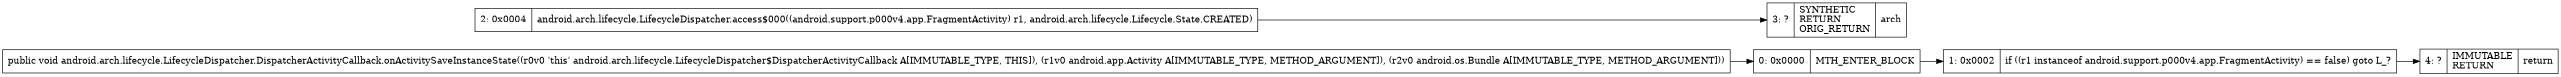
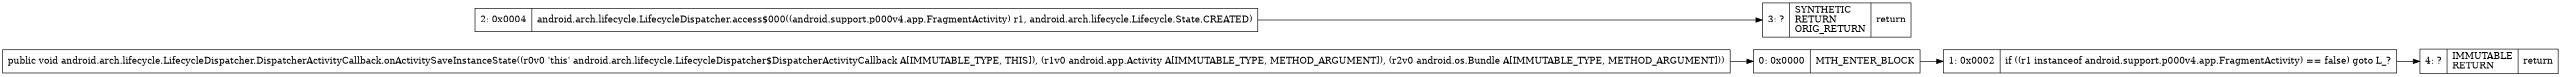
  digraph {
    rankdir=LR
    node [shape=record]
    n1 [label="{0\:\ 0x0000|MTH_ENTER_BLOCK\l}"]
    n2 [label="{1\:\ 0x0002|if ((r1 instanceof android.support.p000v4.app.FragmentActivity) == false) goto L_?\l}"]
    n3 [label="{4\:\ ?|IMMUTABLE\lRETURN\l|return\l}"]
    n4 [label="{2\:\ 0x0004|android.arch.lifecycle.LifecycleDispatcher.access$000((android.support.p000v4.app.FragmentActivity) r1, android.arch.lifecycle.Lifecycle.State.CREATED)\l}"]
-   n5 [label="{3\:\ ?|SYNTHETIC\lRETURN\lORIG_RETURN\l|arch\l}"]
+   n5 [label="{3\:\ ?|SYNTHETIC\lRETURN\lORIG_RETURN\l|return\l}"]
    n6 [label="{public void android.arch.lifecycle.LifecycleDispatcher.DispatcherActivityCallback.onActivitySaveInstanceState((r0v0 'this' android.arch.lifecycle.LifecycleDispatcher$DispatcherActivityCallback A[IMMUTABLE_TYPE, THIS]), (r1v0 android.app.Activity A[IMMUTABLE_TYPE, METHOD_ARGUMENT]), (r2v0 android.os.Bundle A[IMMUTABLE_TYPE, METHOD_ARGUMENT])) }"]
    n1 -> n2
    n2 -> n3
    n4 -> n5
    n6 -> n1
  }
